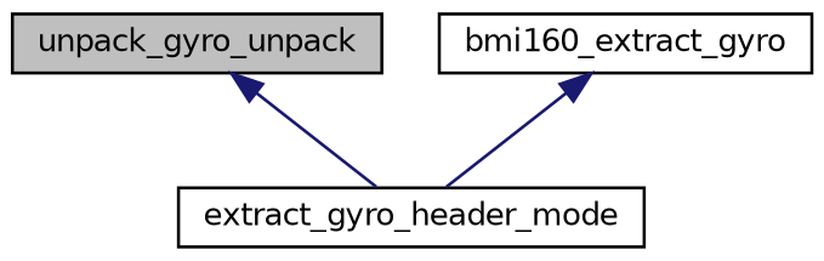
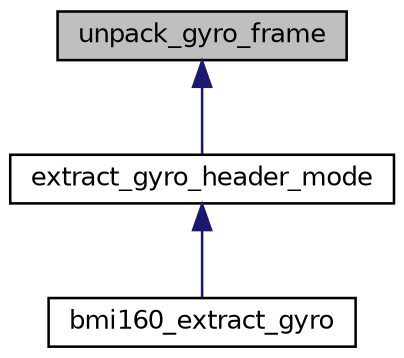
  digraph {
    rankdir=TB
    node [color=black fillcolor=white fontname=Helvetica fontsize=10 shape=record style=filled]
    edge [color=midnightblue dir=back fontname=Helvetica fontsize=10 labelfontname=Helvetica labelfontsize=10 style=solid]
-   n1 [fillcolor=grey75 fontcolor=black height=0.2 label=unpack_gyro_unpack width=0.4]
+   n1 [fillcolor=grey75 fontcolor=black height=0.2 label=unpack_gyro_frame width=0.4]
    n2 [height=0.2 label=extract_gyro_header_mode width=0.4]
    n3 [height=0.2 label=bmi160_extract_gyro width=0.4]
    n1 -> n2
-   n3 -> n2
+   n2 -> n3
  }
